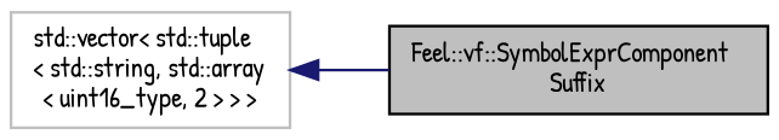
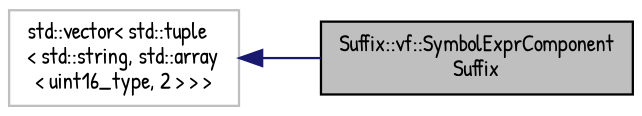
  digraph {
    rankdir=LR
    fontname="Patrick Hand"
    node [fontname="Patrick Hand" fontsize=10 shape=record style=filled]
-   n1 [color=black fillcolor=grey75 fontcolor=black height=0.2 label="Feel::vf::SymbolExprComponent\lSuffix" width=0.4]
+   n1 [color=black fillcolor=grey75 fontcolor=black height=0.2 label="Suffix::vf::SymbolExprComponent\lSuffix" width=0.4]
    n2 [color=grey75 fillcolor=white height=0.2 label="std::vector\< std::tuple\l\< std::string, std::array\l\< uint16_type, 2 \> \> \>" width=0.4]
    n2 -> n1 [color=midnightblue dir=back fontname="Patrick Hand" fontsize=10 labelfontname=Helvetica labelfontsize=10 style=solid]
  }
